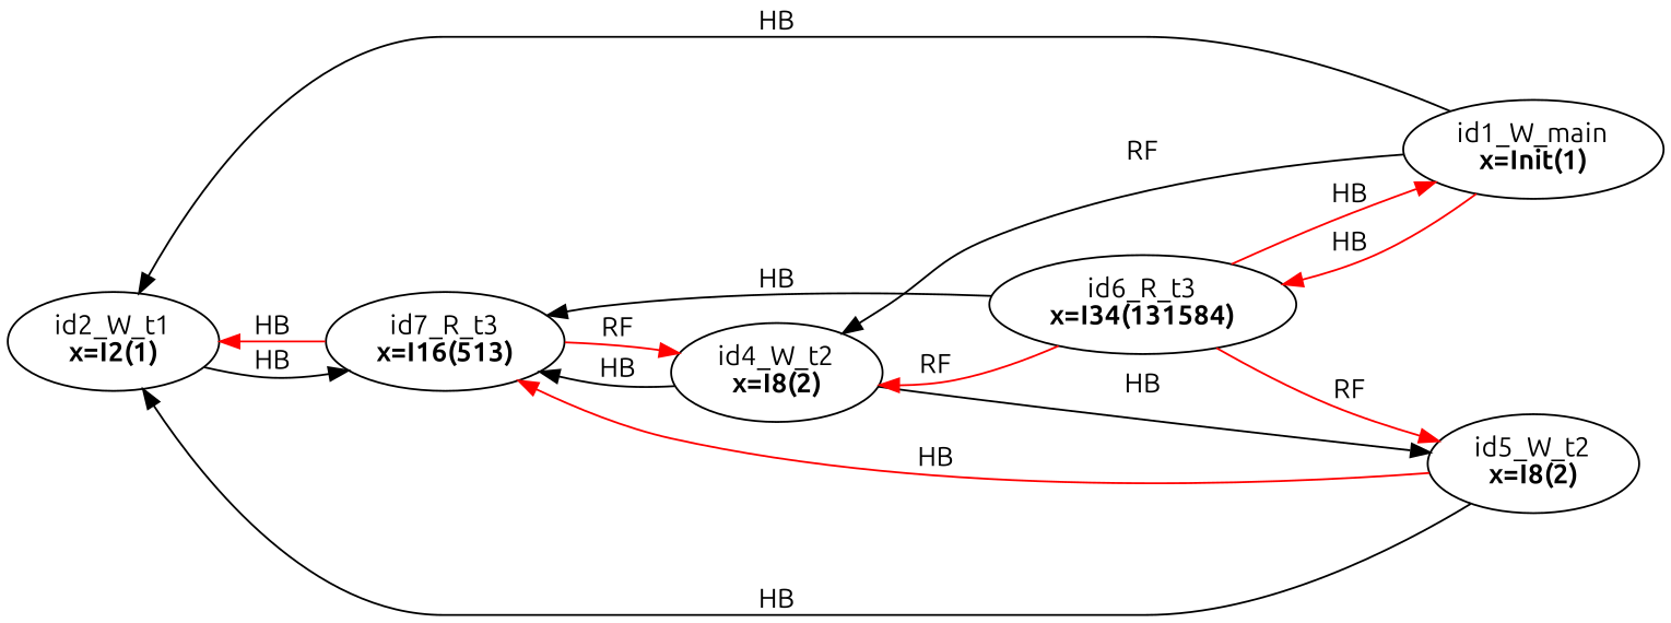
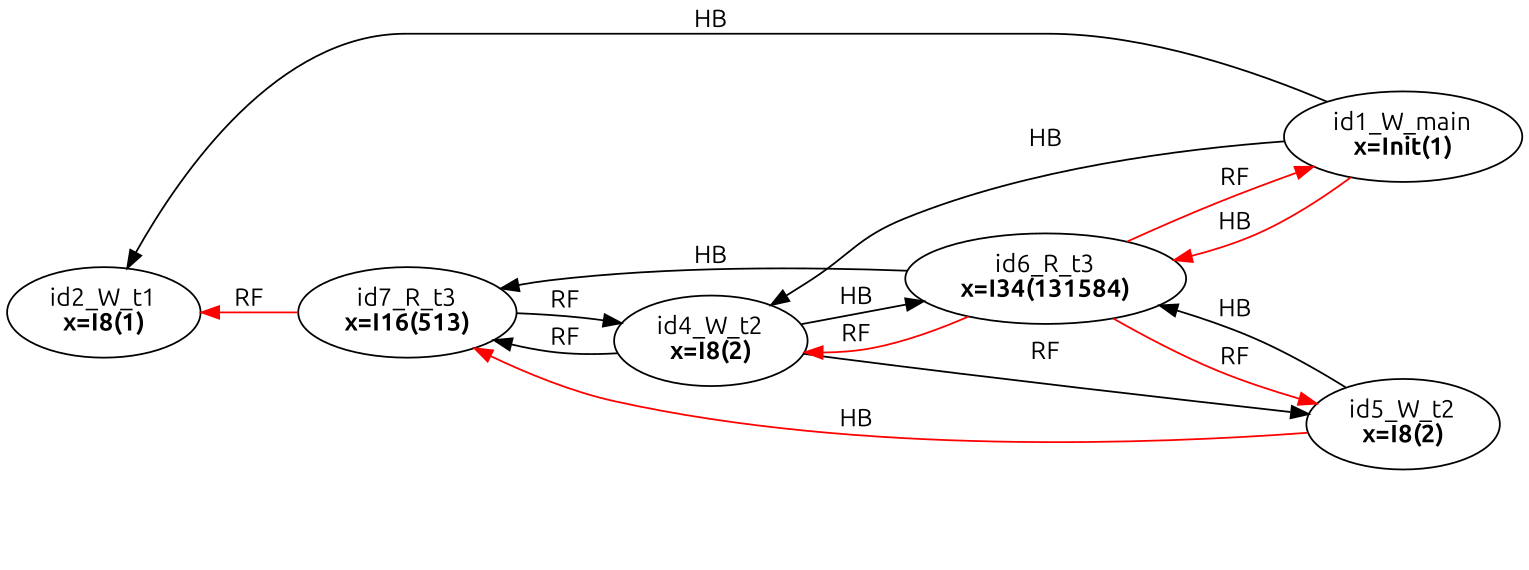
  digraph {
    fontname=Ubuntu
    rankdir=LR
    splines=true
    node [fontname=Ubuntu]
    edge [color=black fontname=Ubuntu]
-   n1 [label=<id2_W_t1<br/><B>x=I2(1)</B>>]
+   n1 [label=<id2_W_t1<br/><B>x=I8(1)</B>>]
    n2 [label=<id7_R_t3<br/><B>x=I16(513)</B>>]
    n3 [label=<id4_W_t2<br/><B>x=I8(2)</B>>]
    n4 [label=<id5_W_t2<br/><B>x=I8(2)</B>>]
    n5 [label=<id6_R_t3<br/><B>x=I34(131584)</B>>]
    n6 [label=<id1_W_main<br/><B>x=Init(1)</B>>]
-   n1 -> n2 [label=HB]
-   n2 -> n1 [color=red label=HB]
-   n2 -> n3 [color=red label=RF]
-   n3 -> n2 [label=HB]
-   n3 -> n4 [label=HB]
+   n2 -> n1 [color=red label=RF]
+   n2 -> n3 [label=RF]
+   n3 -> n2 [label=RF]
+   n3 -> n4 [label=RF]
+   n3 -> n5 [label=HB]
    n4 -> n2 [color=red label=HB]
-   n4 -> n1 [label=HB]
+   n4 -> n5 [label=HB]
    n5 -> n2 [label=HB]
    n5 -> n3 [color=red label=RF]
    n5 -> n4 [color=red label=RF]
-   n5 -> n6 [color=red label=HB]
+   n5 -> n6 [color=red label=RF]
    n6 -> n1 [label=HB]
-   n6 -> n3 [label=RF]
+   n6 -> n3 [label=HB]
    n6 -> n5 [color=red label=HB]
  }
